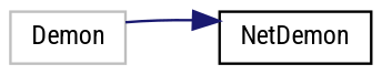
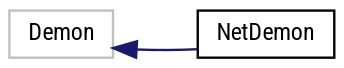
  digraph {
    rankdir=LR
    fontname="Roboto Condensed"
    node [fillcolor=white fontname="Roboto Condensed" fontsize=10 shape=record style=filled]
    n1 [color=grey75 height=0.2 label=Demon width=0.4]
    n2 [color=black height=0.2 label=NetDemon width=0.4]
-   n2 -> n1 [color=midnightblue dir=back fontname="Roboto Condensed" fontsize=10 labelfontname=Helvetica labelfontsize=10 style=solid]
+   n1 -> n2 [color=midnightblue dir=back fontname="Roboto Condensed" fontsize=10 labelfontname=Helvetica labelfontsize=10 style=solid]
  }
